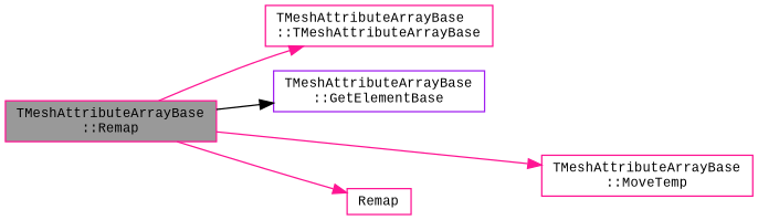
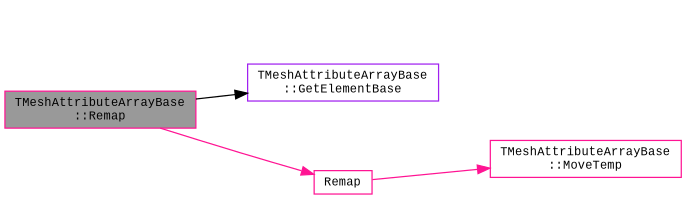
  digraph {
    fontname="Liberation Mono"
    rankdir=LR
    node [color=deeppink fillcolor=white fontname="Liberation Mono" fontsize=10 shape=box style=filled]
    edge [color=deeppink fontname="Liberation Mono" fontsize=10 labelfontname=Helvetica labelfontsize=10 style=solid]
    n1 [fillcolor=grey60 fontcolor=black height=0.2 label="TMeshAttributeArrayBase\l::Remap" width=0.4]
-   n2 [height=0.2 label="TMeshAttributeArrayBase\l::TMeshAttributeArrayBase" width=0.4]
    n3 [color=purple height=0.2 label="TMeshAttributeArrayBase\l::GetElementBase" width=0.4]
    n4 [height=0.2 label="TMeshAttributeArrayBase\l::MoveTemp" width=0.4]
    n5 [height=0.2 label=Remap width=0.4]
-   n1 -> n2
    n1 -> n3 [color=black]
-   n1 -> n4
+   n5 -> n4
    n1 -> n5
  }
